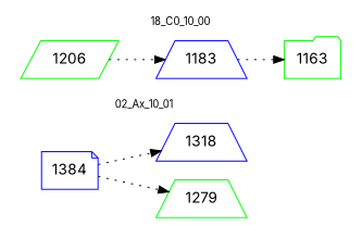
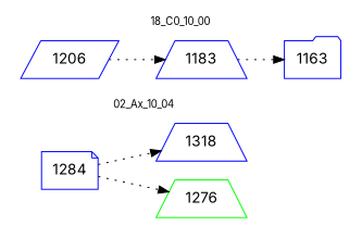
  digraph {
    fontname=Inter
    rankdir=LR
    node [color=blue fontname=Inter shape=trapezium]
    edge [color=black fontname=Inter style=dotted]
-   n1 [label=1384 shape=note]
-   n2 [color=green label=1279]
+   n1 [label=1284 shape=note]
+   n2 [color=green label=1276]
    n3 [label=1318]
    n4 [label=1183]
-   n5 [color=green label=1163 shape=folder]
-   n6 [color=green label=1206 shape=parallelogram]
+   n5 [label=1163 shape=folder]
+   n6 [label=1206 shape=parallelogram]
    subgraph cluster_1 {
      color=white
      fontsize=10
-     label="02_Ax_10_01"
+     label="02_Ax_10_04"
      n1
      n2
      n3
    }
    subgraph cluster_2 {
      color=white
      fontsize=10
      label="18_C0_10_00"
      n4
      n5
      n6
    }
    n1 -> n2
    n1 -> n3
    n4 -> n5
    n6 -> n4
  }
